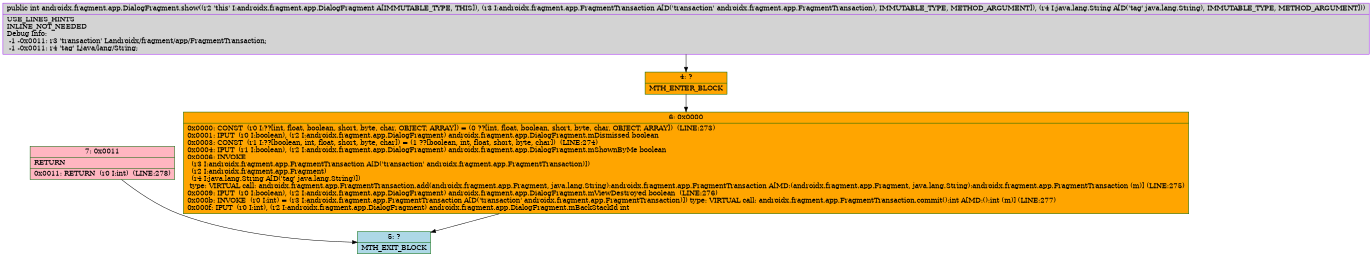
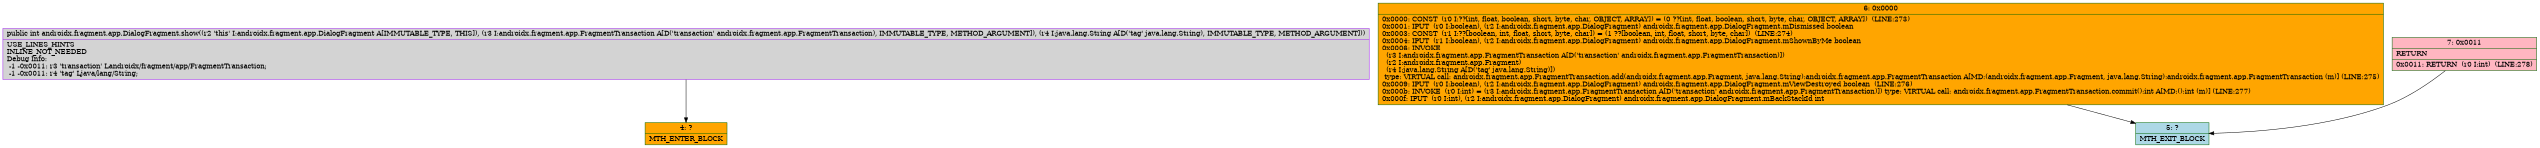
  digraph {
    node [color=darkgreen fillcolor=orange shape=record style=filled]
    n1 [label="{4\:\ ?|MTH_ENTER_BLOCK\l}"]
    n2 [label="{6\:\ 0x0000|0x0000: CONST  (r0 I:??[int, float, boolean, short, byte, char, OBJECT, ARRAY]) = (0 ??[int, float, boolean, short, byte, char, OBJECT, ARRAY])  (LINE:273)\l0x0001: IPUT  (r0 I:boolean), (r2 I:androidx.fragment.app.DialogFragment) androidx.fragment.app.DialogFragment.mDismissed boolean \l0x0003: CONST  (r1 I:??[boolean, int, float, short, byte, char]) = (1 ??[boolean, int, float, short, byte, char])  (LINE:274)\l0x0004: IPUT  (r1 I:boolean), (r2 I:androidx.fragment.app.DialogFragment) androidx.fragment.app.DialogFragment.mShownByMe boolean \l0x0006: INVOKE  \l  (r3 I:androidx.fragment.app.FragmentTransaction A[D('transaction' androidx.fragment.app.FragmentTransaction)])\l  (r2 I:androidx.fragment.app.Fragment)\l  (r4 I:java.lang.String A[D('tag' java.lang.String)])\l type: VIRTUAL call: androidx.fragment.app.FragmentTransaction.add(androidx.fragment.app.Fragment, java.lang.String):androidx.fragment.app.FragmentTransaction A[MD:(androidx.fragment.app.Fragment, java.lang.String):androidx.fragment.app.FragmentTransaction (m)] (LINE:275)\l0x0009: IPUT  (r0 I:boolean), (r2 I:androidx.fragment.app.DialogFragment) androidx.fragment.app.DialogFragment.mViewDestroyed boolean  (LINE:276)\l0x000b: INVOKE  (r0 I:int) = (r3 I:androidx.fragment.app.FragmentTransaction A[D('transaction' androidx.fragment.app.FragmentTransaction)]) type: VIRTUAL call: androidx.fragment.app.FragmentTransaction.commit():int A[MD:():int (m)] (LINE:277)\l0x000f: IPUT  (r0 I:int), (r2 I:androidx.fragment.app.DialogFragment) androidx.fragment.app.DialogFragment.mBackStackId int \l}"]
    n3 [fillcolor=lightblue label="{5\:\ ?|MTH_EXIT_BLOCK\l}"]
    n4 [fillcolor=lightpink label="{7\:\ 0x0011|RETURN\l|0x0011: RETURN  (r0 I:int)  (LINE:278)\l}"]
    n5 [color=purple fillcolor=lightgrey label="{public int androidx.fragment.app.DialogFragment.show((r2 'this' I:androidx.fragment.app.DialogFragment A[IMMUTABLE_TYPE, THIS]), (r3 I:androidx.fragment.app.FragmentTransaction A[D('transaction' androidx.fragment.app.FragmentTransaction), IMMUTABLE_TYPE, METHOD_ARGUMENT]), (r4 I:java.lang.String A[D('tag' java.lang.String), IMMUTABLE_TYPE, METHOD_ARGUMENT]))  | USE_LINES_HINTS\lINLINE_NOT_NEEDED\lDebug Info:\l  \-1 \-0x0011: r3 'transaction' Landroidx\/fragment\/app\/FragmentTransaction;\l  \-1 \-0x0011: r4 'tag' Ljava\/lang\/String;\l}"]
-   n1 -> n2
    n2 -> n3
    n4 -> n3
    n5 -> n1
  }
